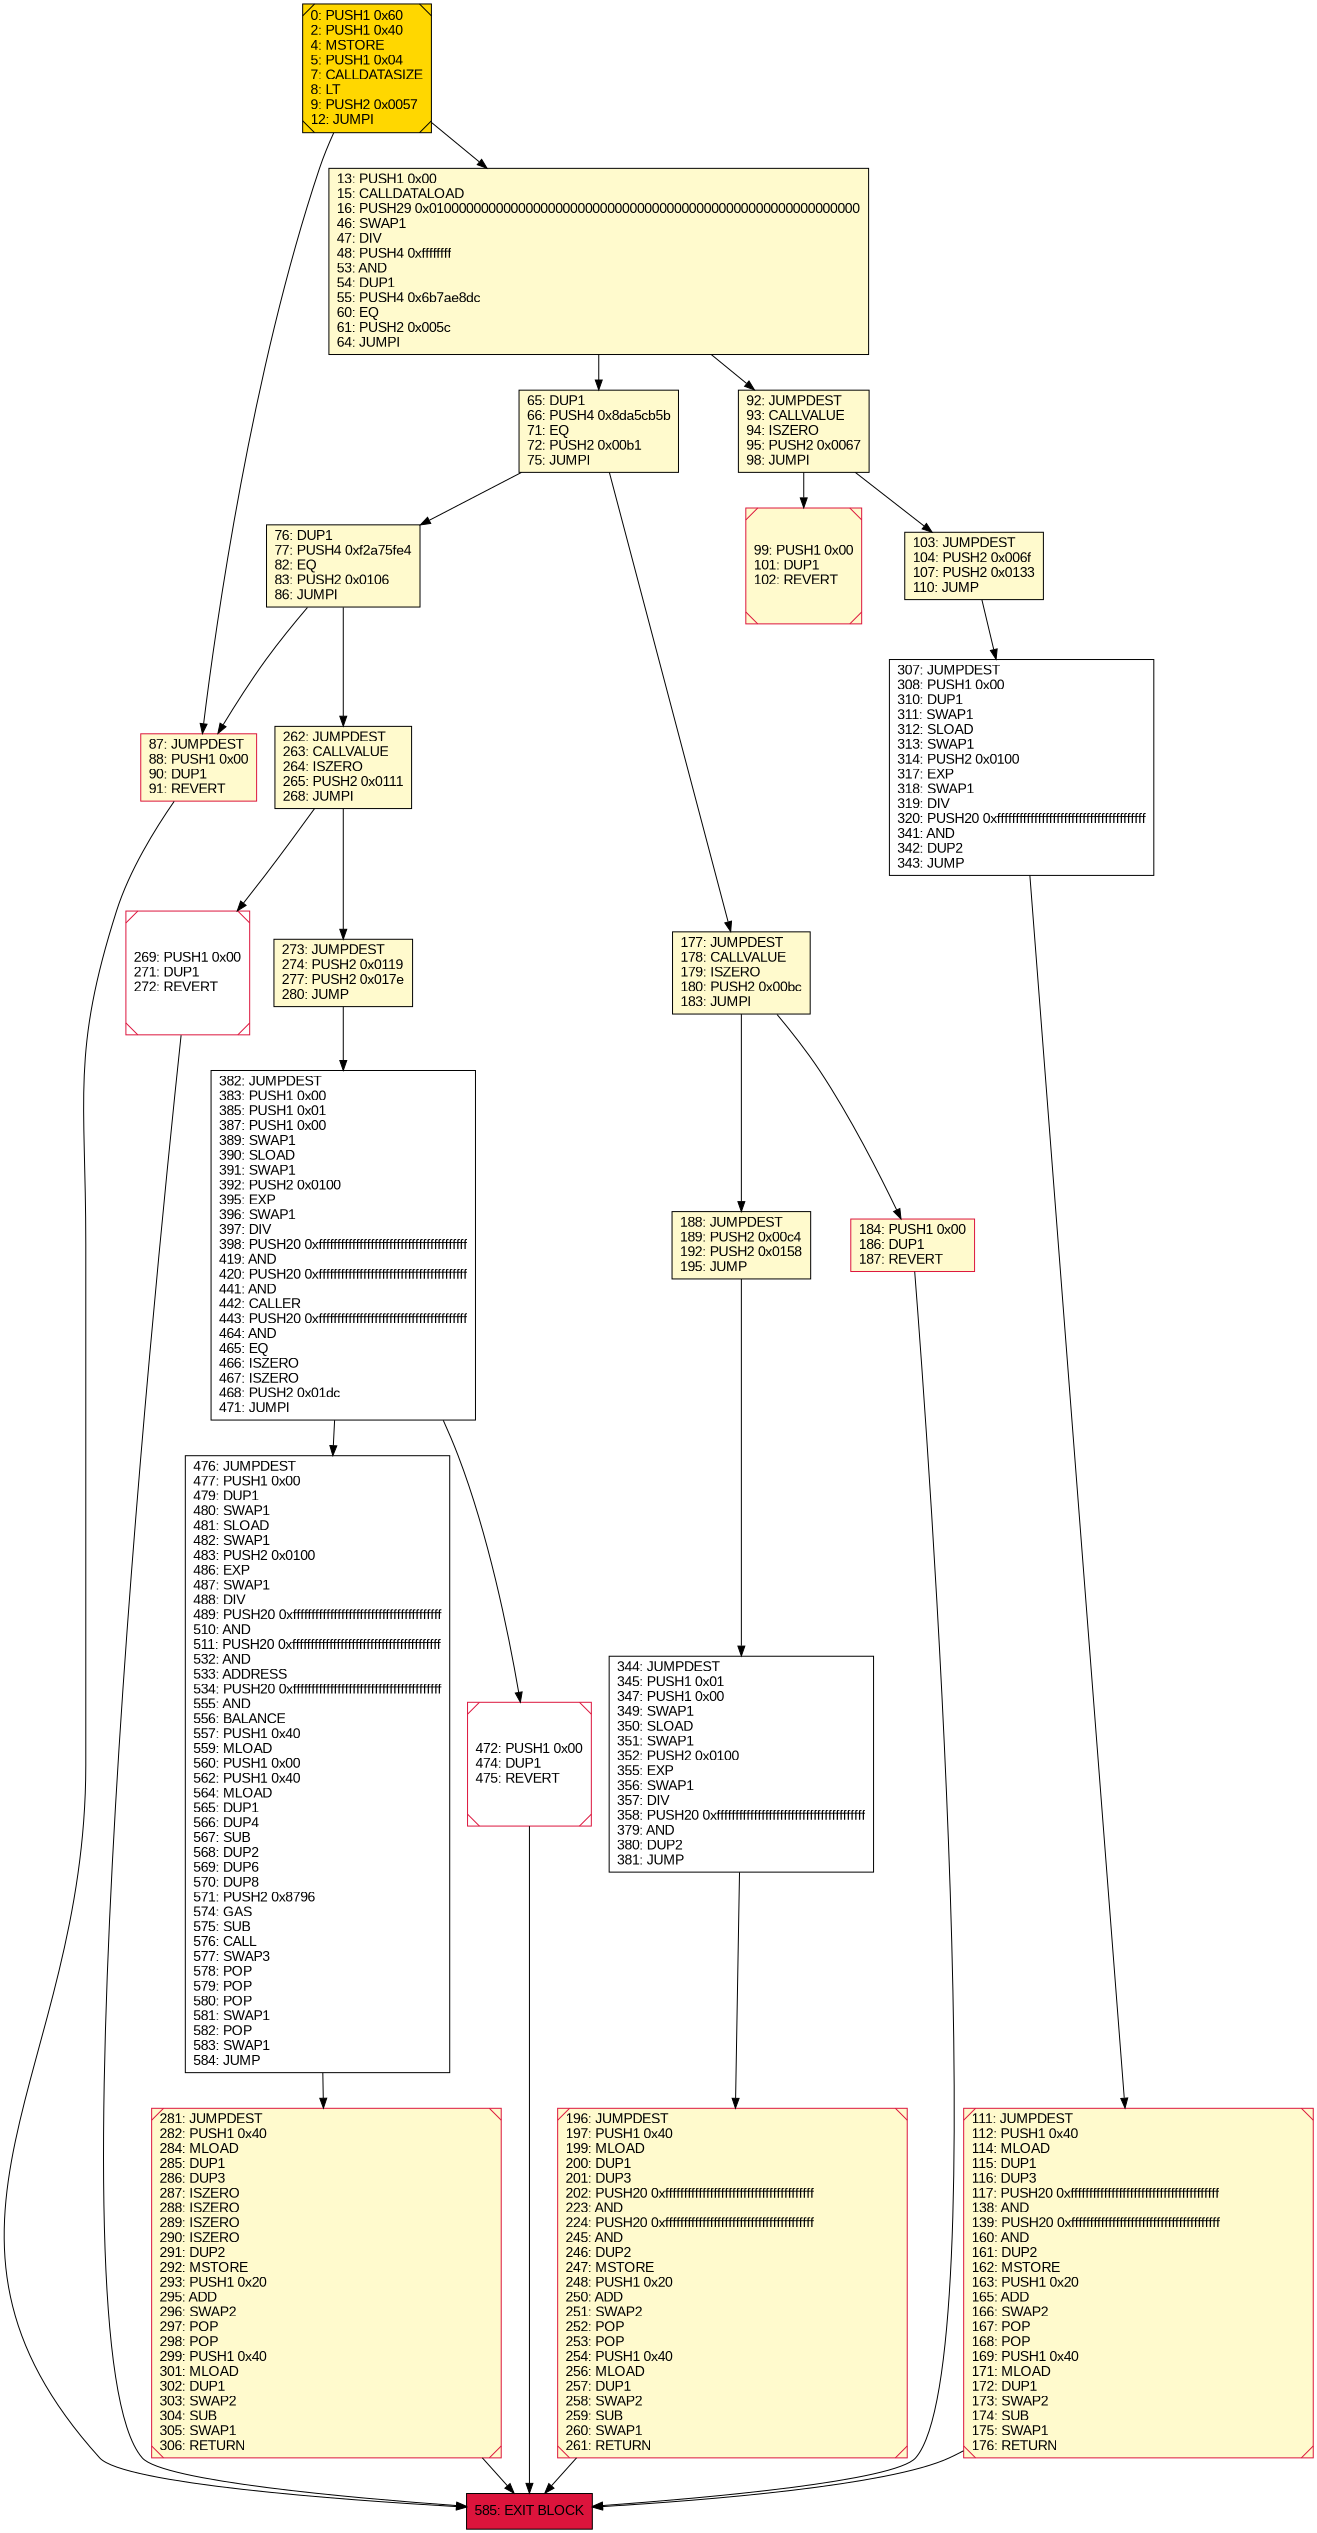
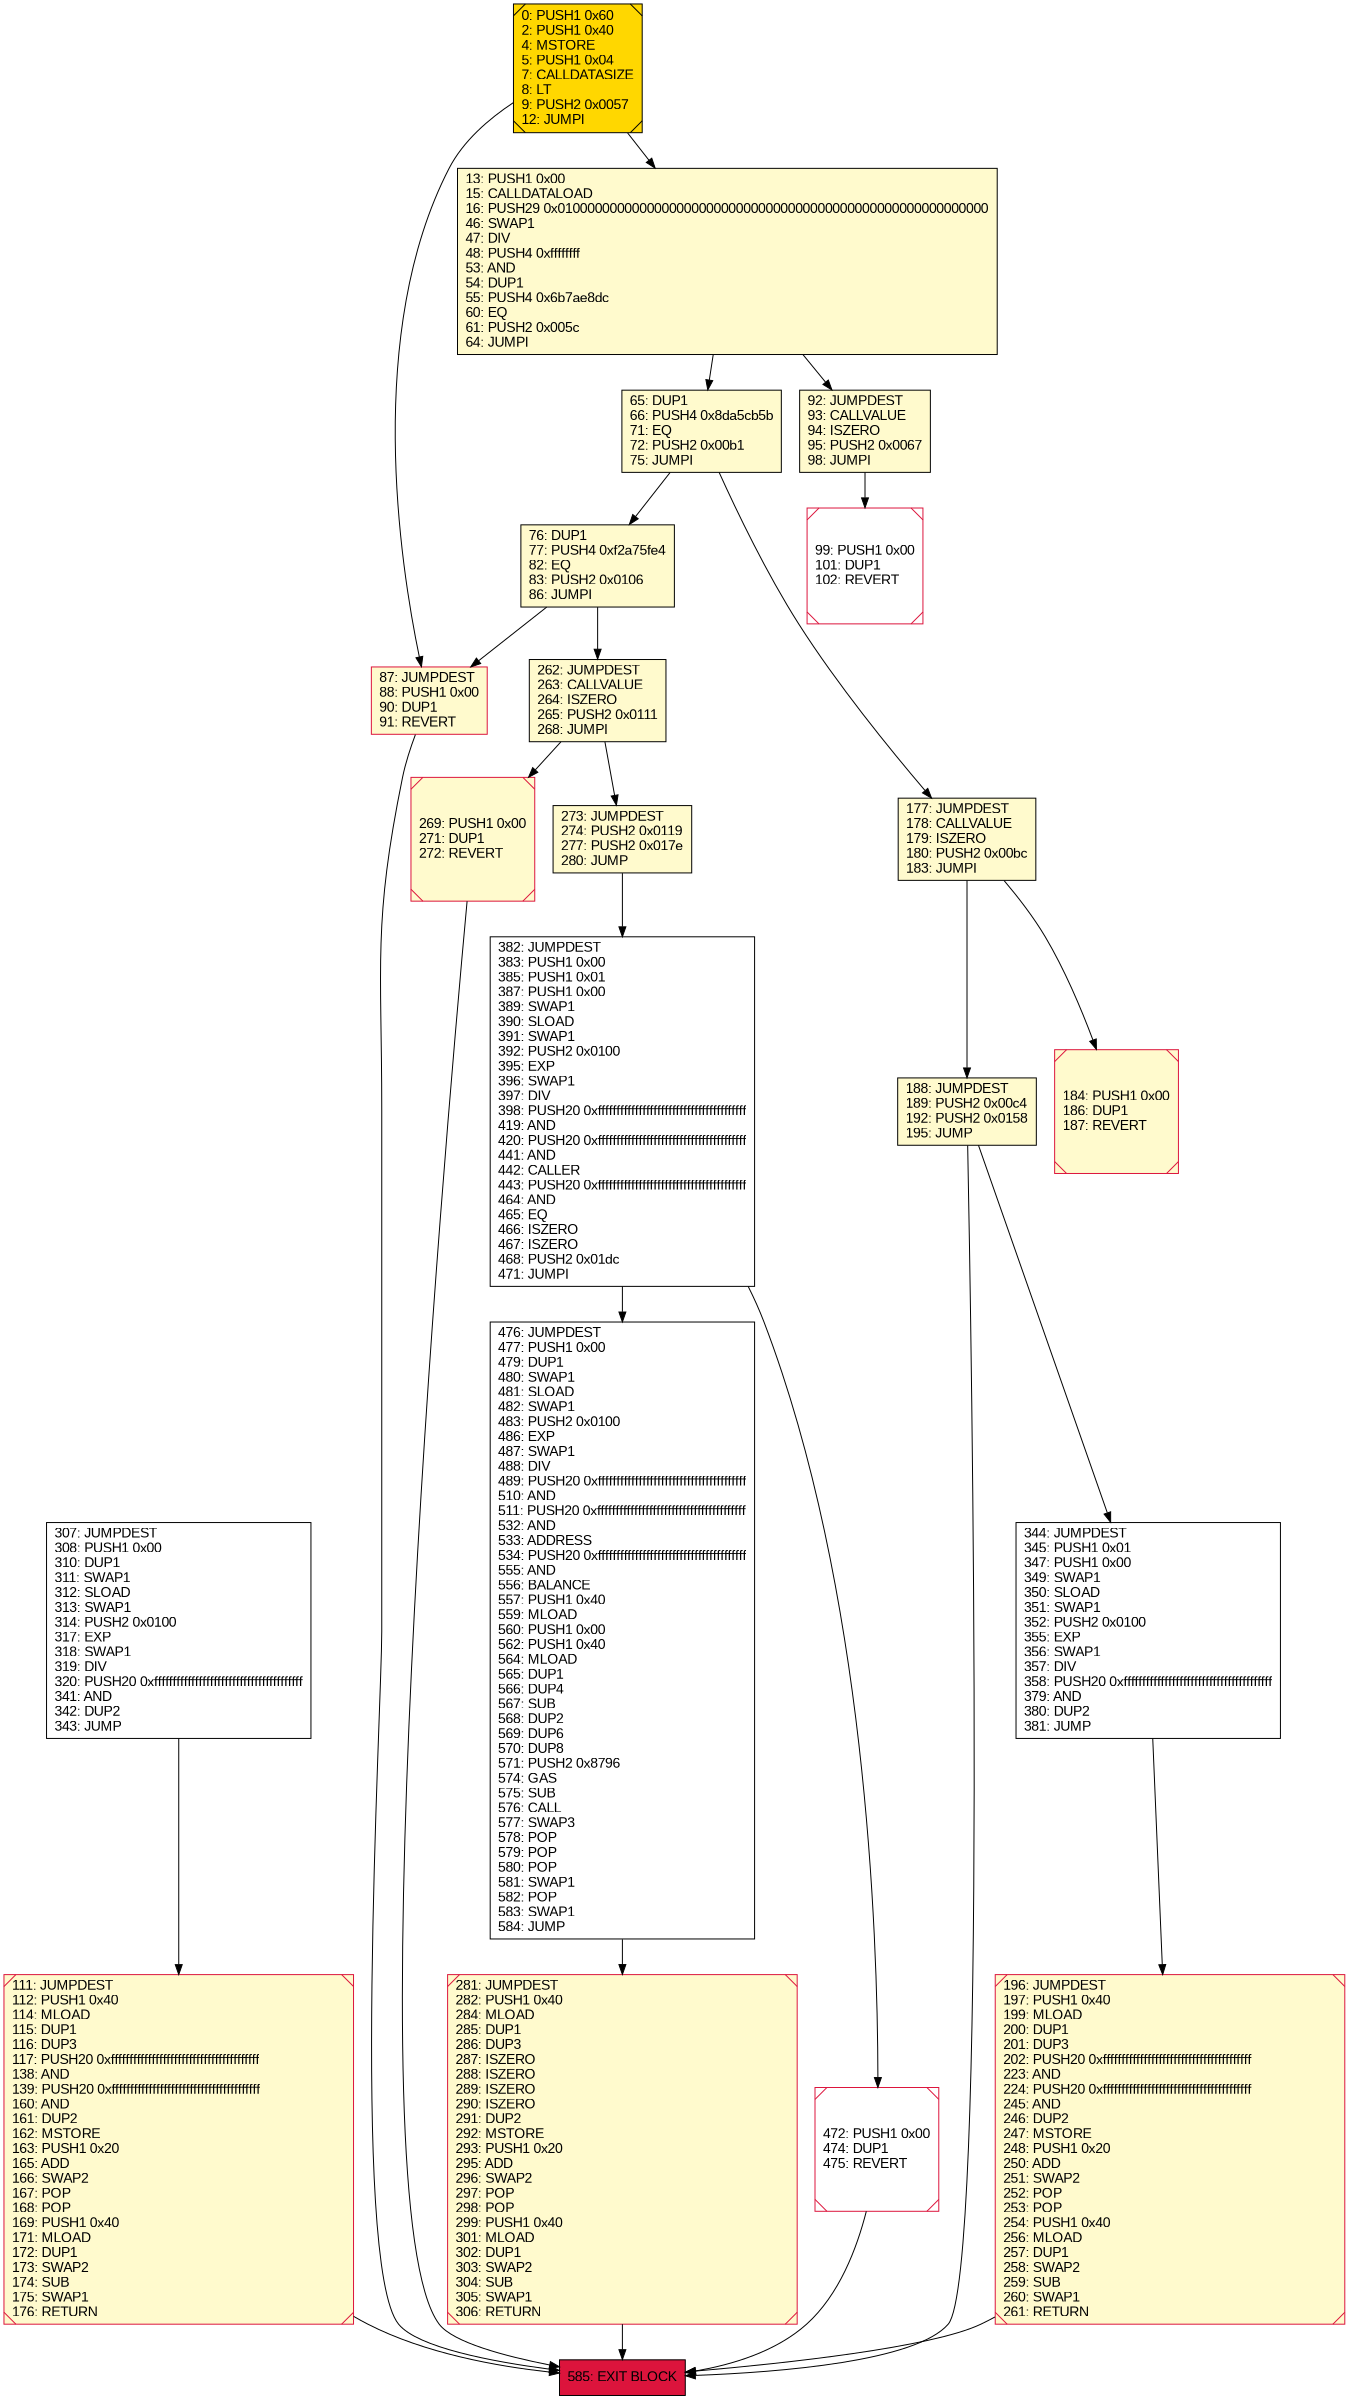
  digraph {
    rankdir=UD
    node [color=black fillcolor=lemonchiffon fontcolor=black fontname=arial shape=box style=filled]
-   n1 [color=crimson label="99: PUSH1 0x00\l101: DUP1\l102: REVERT\l" shape=Msquare]
+   n1 [color=crimson fillcolor=white label="99: PUSH1 0x00\l101: DUP1\l102: REVERT\l" shape=Msquare]
    n2 [fillcolor=crimson label="585: EXIT BLOCK\l"]
    n3 [fillcolor=white label="344: JUMPDEST\l345: PUSH1 0x01\l347: PUSH1 0x00\l349: SWAP1\l350: SLOAD\l351: SWAP1\l352: PUSH2 0x0100\l355: EXP\l356: SWAP1\l357: DIV\l358: PUSH20 0xffffffffffffffffffffffffffffffffffffffff\l379: AND\l380: DUP2\l381: JUMP\l"]
    n4 [color=crimson label="196: JUMPDEST\l197: PUSH1 0x40\l199: MLOAD\l200: DUP1\l201: DUP3\l202: PUSH20 0xffffffffffffffffffffffffffffffffffffffff\l223: AND\l224: PUSH20 0xffffffffffffffffffffffffffffffffffffffff\l245: AND\l246: DUP2\l247: MSTORE\l248: PUSH1 0x20\l250: ADD\l251: SWAP2\l252: POP\l253: POP\l254: PUSH1 0x40\l256: MLOAD\l257: DUP1\l258: SWAP2\l259: SUB\l260: SWAP1\l261: RETURN\l" shape=Msquare]
    n5 [fillcolor=white label="307: JUMPDEST\l308: PUSH1 0x00\l310: DUP1\l311: SWAP1\l312: SLOAD\l313: SWAP1\l314: PUSH2 0x0100\l317: EXP\l318: SWAP1\l319: DIV\l320: PUSH20 0xffffffffffffffffffffffffffffffffffffffff\l341: AND\l342: DUP2\l343: JUMP\l"]
    n6 [color=crimson label="111: JUMPDEST\l112: PUSH1 0x40\l114: MLOAD\l115: DUP1\l116: DUP3\l117: PUSH20 0xffffffffffffffffffffffffffffffffffffffff\l138: AND\l139: PUSH20 0xffffffffffffffffffffffffffffffffffffffff\l160: AND\l161: DUP2\l162: MSTORE\l163: PUSH1 0x20\l165: ADD\l166: SWAP2\l167: POP\l168: POP\l169: PUSH1 0x40\l171: MLOAD\l172: DUP1\l173: SWAP2\l174: SUB\l175: SWAP1\l176: RETURN\l" shape=Msquare]
    n7 [color=crimson label="281: JUMPDEST\l282: PUSH1 0x40\l284: MLOAD\l285: DUP1\l286: DUP3\l287: ISZERO\l288: ISZERO\l289: ISZERO\l290: ISZERO\l291: DUP2\l292: MSTORE\l293: PUSH1 0x20\l295: ADD\l296: SWAP2\l297: POP\l298: POP\l299: PUSH1 0x40\l301: MLOAD\l302: DUP1\l303: SWAP2\l304: SUB\l305: SWAP1\l306: RETURN\l" shape=Msquare]
    n8 [label="76: DUP1\l77: PUSH4 0xf2a75fe4\l82: EQ\l83: PUSH2 0x0106\l86: JUMPI\l"]
    n9 [color=crimson label="87: JUMPDEST\l88: PUSH1 0x00\l90: DUP1\l91: REVERT\l"]
    n10 [label="262: JUMPDEST\l263: CALLVALUE\l264: ISZERO\l265: PUSH2 0x0111\l268: JUMPI\l"]
-   n11 [color=crimson fillcolor=white label="269: PUSH1 0x00\l271: DUP1\l272: REVERT\l" shape=Msquare]
+   n11 [color=crimson label="269: PUSH1 0x00\l271: DUP1\l272: REVERT\l" shape=Msquare]
    n12 [label="273: JUMPDEST\l274: PUSH2 0x0119\l277: PUSH2 0x017e\l280: JUMP\l"]
    n13 [label="13: PUSH1 0x00\l15: CALLDATALOAD\l16: PUSH29 0x0100000000000000000000000000000000000000000000000000000000\l46: SWAP1\l47: DIV\l48: PUSH4 0xffffffff\l53: AND\l54: DUP1\l55: PUSH4 0x6b7ae8dc\l60: EQ\l61: PUSH2 0x005c\l64: JUMPI\l"]
    n14 [label="65: DUP1\l66: PUSH4 0x8da5cb5b\l71: EQ\l72: PUSH2 0x00b1\l75: JUMPI\l"]
    n15 [label="92: JUMPDEST\l93: CALLVALUE\l94: ISZERO\l95: PUSH2 0x0067\l98: JUMPI\l"]
    n16 [label="177: JUMPDEST\l178: CALLVALUE\l179: ISZERO\l180: PUSH2 0x00bc\l183: JUMPI\l"]
-   n17 [label="103: JUMPDEST\l104: PUSH2 0x006f\l107: PUSH2 0x0133\l110: JUMP\l"]
    n18 [label="188: JUMPDEST\l189: PUSH2 0x00c4\l192: PUSH2 0x0158\l195: JUMP\l"]
-   n19 [color=crimson label="184: PUSH1 0x00\l186: DUP1\l187: REVERT\l"]
+   n19 [color=crimson label="184: PUSH1 0x00\l186: DUP1\l187: REVERT\l" shape=Msquare]
    n20 [fillcolor=gold label="0: PUSH1 0x60\l2: PUSH1 0x40\l4: MSTORE\l5: PUSH1 0x04\l7: CALLDATASIZE\l8: LT\l9: PUSH2 0x0057\l12: JUMPI\l" shape=Msquare]
    n21 [fillcolor=white label="382: JUMPDEST\l383: PUSH1 0x00\l385: PUSH1 0x01\l387: PUSH1 0x00\l389: SWAP1\l390: SLOAD\l391: SWAP1\l392: PUSH2 0x0100\l395: EXP\l396: SWAP1\l397: DIV\l398: PUSH20 0xffffffffffffffffffffffffffffffffffffffff\l419: AND\l420: PUSH20 0xffffffffffffffffffffffffffffffffffffffff\l441: AND\l442: CALLER\l443: PUSH20 0xffffffffffffffffffffffffffffffffffffffff\l464: AND\l465: EQ\l466: ISZERO\l467: ISZERO\l468: PUSH2 0x01dc\l471: JUMPI\l"]
    n22 [fillcolor=white label="476: JUMPDEST\l477: PUSH1 0x00\l479: DUP1\l480: SWAP1\l481: SLOAD\l482: SWAP1\l483: PUSH2 0x0100\l486: EXP\l487: SWAP1\l488: DIV\l489: PUSH20 0xffffffffffffffffffffffffffffffffffffffff\l510: AND\l511: PUSH20 0xffffffffffffffffffffffffffffffffffffffff\l532: AND\l533: ADDRESS\l534: PUSH20 0xffffffffffffffffffffffffffffffffffffffff\l555: AND\l556: BALANCE\l557: PUSH1 0x40\l559: MLOAD\l560: PUSH1 0x00\l562: PUSH1 0x40\l564: MLOAD\l565: DUP1\l566: DUP4\l567: SUB\l568: DUP2\l569: DUP6\l570: DUP8\l571: PUSH2 0x8796\l574: GAS\l575: SUB\l576: CALL\l577: SWAP3\l578: POP\l579: POP\l580: POP\l581: SWAP1\l582: POP\l583: SWAP1\l584: JUMP\l"]
    n23 [color=crimson fillcolor=white label="472: PUSH1 0x00\l474: DUP1\l475: REVERT\l" shape=Msquare]
    n3 -> n4
    n4 -> n2
    n5 -> n6
    n6 -> n2
    n7 -> n2
    n8 -> n9
    n8 -> n10
    n9 -> n2
    n10 -> n11
    n10 -> n12
    n11 -> n2
    n12 -> n21
    n13 -> n14
    n13 -> n15
    n14 -> n8
    n14 -> n16
    n15 -> n1
-   n15 -> n17
    n16 -> n18
    n16 -> n19
-   n17 -> n5
    n18 -> n3
-   n19 -> n2
+   n18 -> n2
    n20 -> n9
    n20 -> n13
    n21 -> n22
    n21 -> n23
    n22 -> n7
    n23 -> n2
  }
